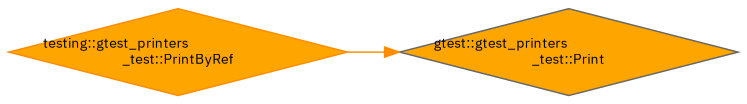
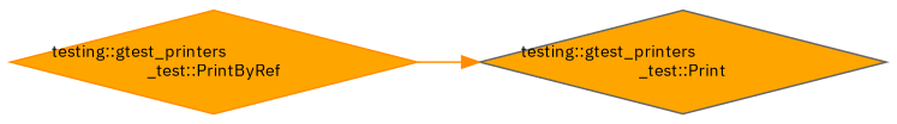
  digraph {
    rankdir=LR
    fontname="IBM Plex Sans"
    node [fillcolor=orange fontname="IBM Plex Sans" fontsize=10 shape=diamond style=filled]
    n1 [color=darkorange fontcolor=black height=0.2 label="testing::gtest_printers\l_test::PrintByRef" width=0.4]
-   n2 [color=gray40 height=0.2 label="gtest::gtest_printers\l_test::Print" width=0.4]
+   n2 [color=gray40 height=0.2 label="testing::gtest_printers\l_test::Print" width=0.4]
    n1 -> n2 [color=darkorange fontname="IBM Plex Sans" fontsize=10 labelfontname=Helvetica labelfontsize=10 style=solid]
  }
